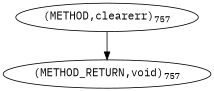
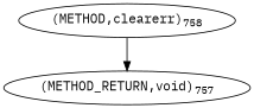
  digraph {
    fontname="IBM Plex Mono"
    node [fontname="IBM Plex Mono"]
-   n1 [label=<(METHOD,clearerr)<SUB>757</SUB>>]
+   n1 [label=<(METHOD,clearerr)<SUB>758</SUB>>]
    n2 [label=<(METHOD_RETURN,void)<SUB>757</SUB>>]
    n1 -> n2 [fontname="IBM Plex Mono"]
  }
